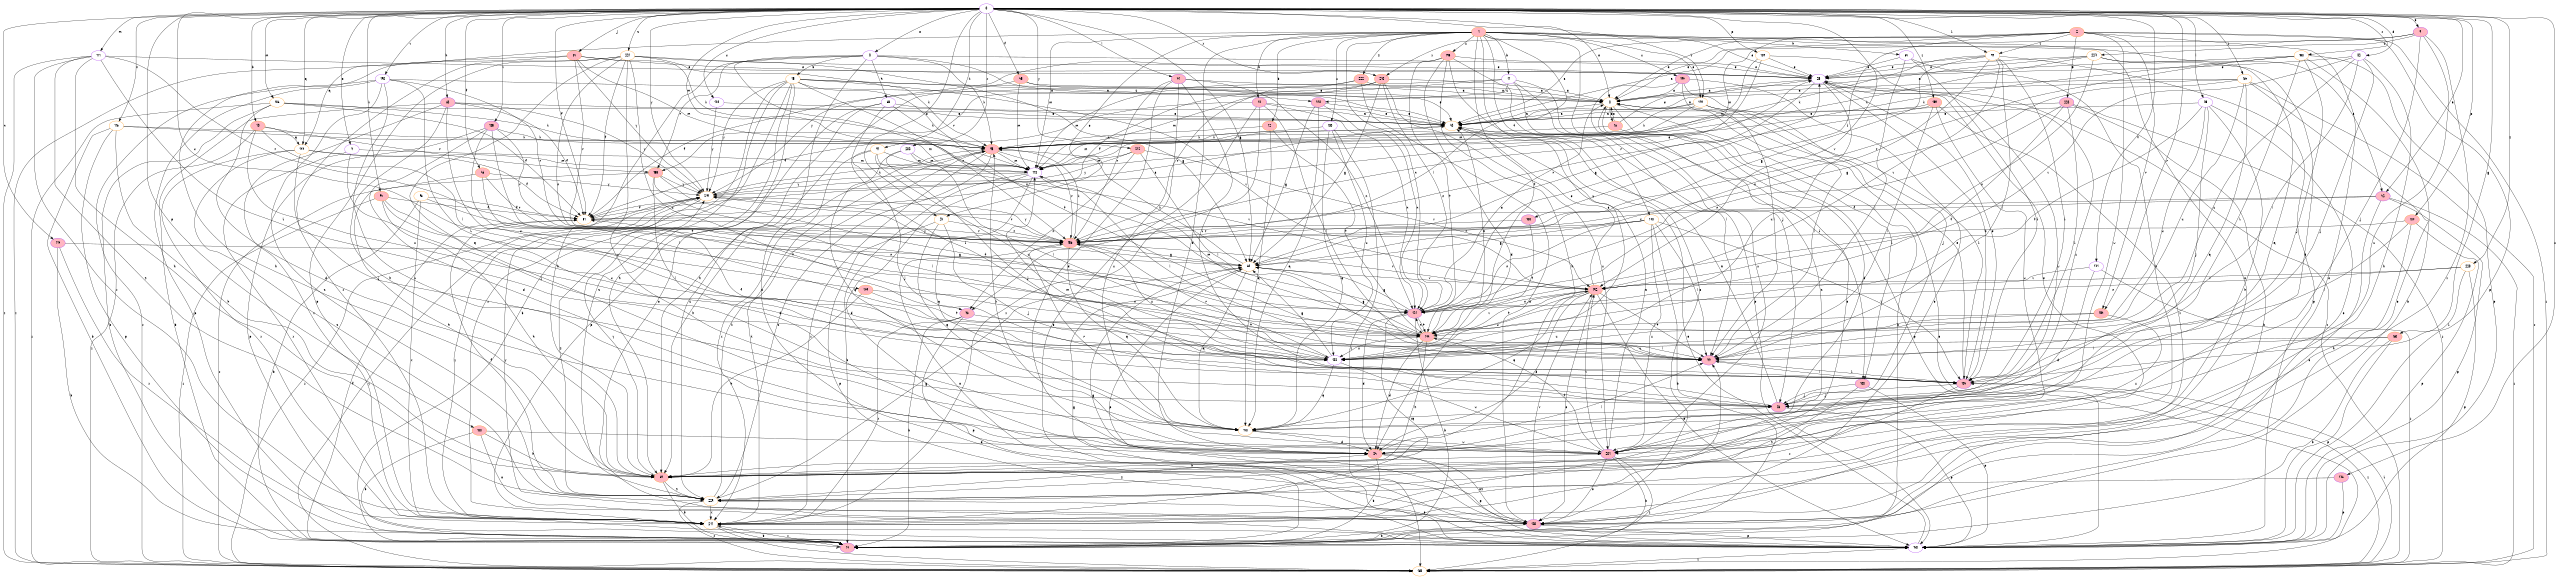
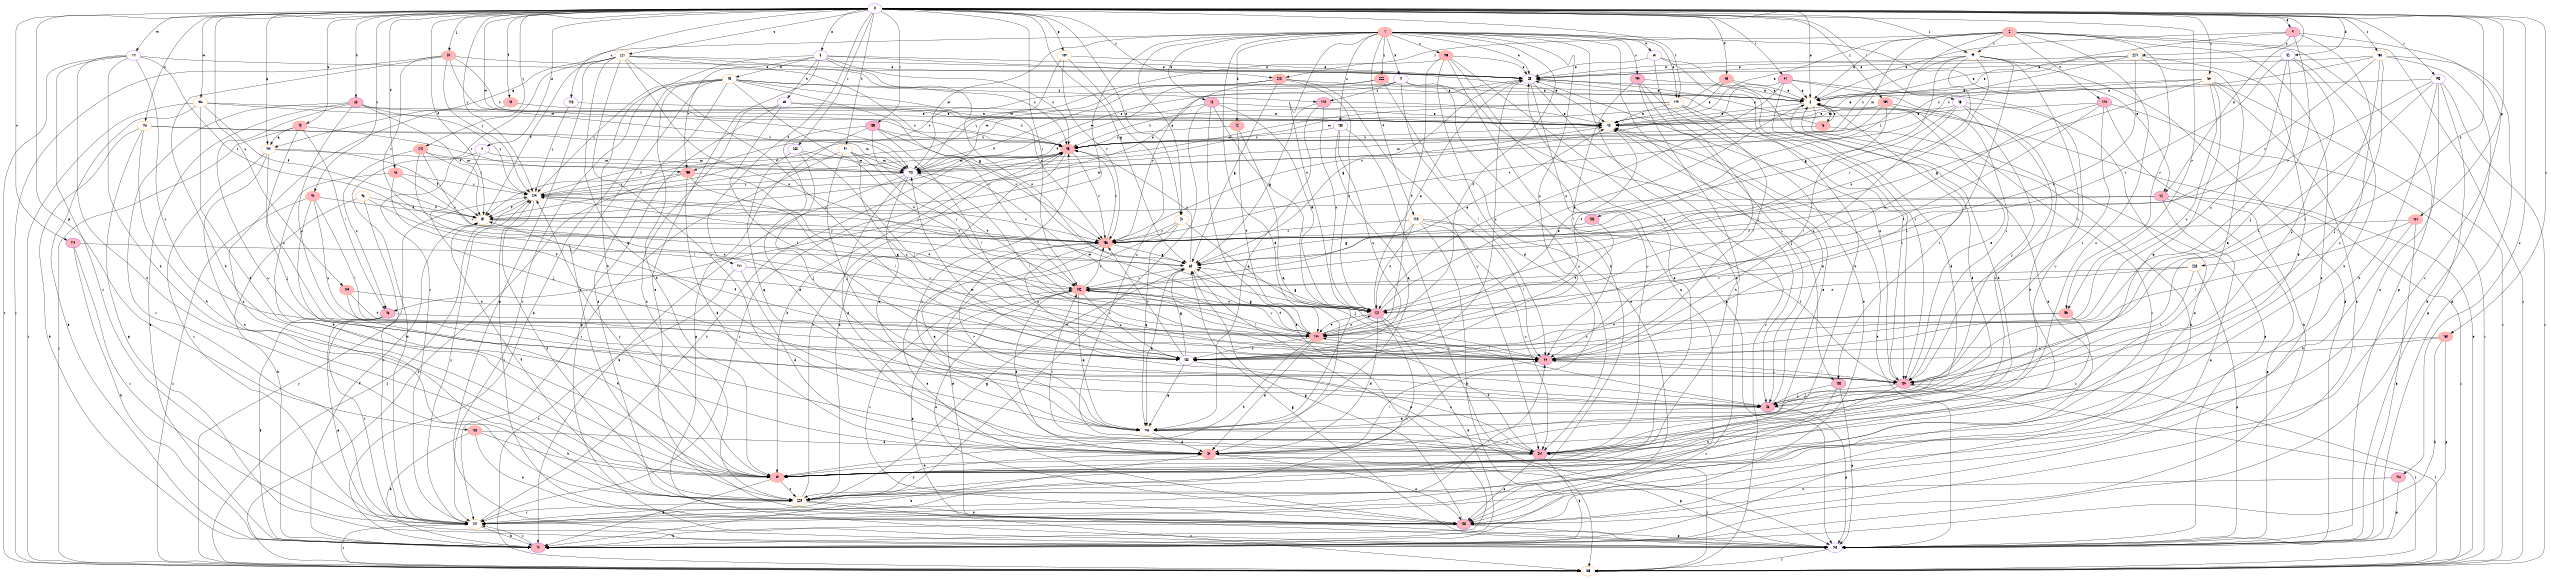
  strict digraph {
    fontname="Patrick Hand"
    node [color=darkorange fillcolor=lightpink fontname="Patrick Hand" style=filled]
    edge [fontname="Patrick Hand"]
    0 [color=purple fillcolor=white]
    3 [color=purple fillcolor=white]
    7 [color=purple fillcolor=white]
    8 [fillcolor=white]
    9 [color=purple]
    10
    24 [fillcolor=white]
    32 [color=purple fillcolor=white]
    42 [color=purple]
    45
    46
+   49
    51 [fillcolor=white]
    60 [fillcolor=white]
    63 [color=purple]
    71 [color=purple]
    75 [color=purple fillcolor=white]
    84
    91 [fillcolor=white]
    94
    99 [fillcolor=white]
    106 [fillcolor=white]
    111 [color=purple fillcolor=white]
    113 [color=purple fillcolor=white]
    116 [fillcolor=white]
    117 [color=purple]
    137
    138
    139 [fillcolor=white]
    147 [fillcolor=white]
    154
    158 [fillcolor=white]
    159
    160
    164 [fillcolor=white]
    171 [color=purple fillcolor=white]
    176 [color=purple]
    178 [color=purple fillcolor=white]
    179
    185 [color=purple]
    190 [color=purple fillcolor=white]
    192
    203 [color=purple fillcolor=white]
    210
    212
    219 [fillcolor=white]
    220 [fillcolor=white]
    221 [fillcolor=white]
    129 [fillcolor=white]
    25 [color=purple fillcolor=white]
    121 [color=purple]
    130 [color=purple]
    43 [fillcolor=white]
    15 [fillcolor=white]
    65 [color=purple fillcolor=white]
    69
    95
    155
    86 [color=purple]
    211 [fillcolor=white]
    34
    16
    17 [color=purple]
    103 [color=purple]
-   201 [color=purple]
+   201 [color=purple label=241]
    227 [fillcolor=white]
    76 [color=purple]
    183 [color=purple fillcolor=white]
    165 [fillcolor=white]
    140 [color=purple fillcolor=white]
    148 [fillcolor=white]
    156
    77 [color=purple]
    174
    229 [fillcolor=white]
    104 [color=purple]
    96 [fillcolor=white]
    1
    11 [color=purple fillcolor=white]
    12
    13 [color=purple]
    64 [color=purple fillcolor=white]
    173 [fillcolor=white]
    180 [color=purple fillcolor=white]
    195
    197 [color=purple]
    222
    228 [color=purple]
    2
    100 [color=purple]
    223 [color=purple]
    0 -> 3 [label=a]
    0 -> 7 [label=a]
    0 -> 8 [label=a]
    0 -> 9 [label=b]
    0 -> 10 [label=b]
    0 -> 24 [label=c]
    0 -> 32 [label=d]
    0 -> 42 [label=e]
    0 -> 45 [label=f]
    0 -> 46 [label=f]
+   0 -> 49 [label=f]
    0 -> 51 [label=f]
    0 -> 60 [label=g]
    0 -> 63 [label=h]
    0 -> 71 [label=i]
    0 -> 75 [label=i]
    0 -> 84 [label=j]
    0 -> 91 [label=k]
    0 -> 94 [label=k]
    0 -> 99 [label=l]
    0 -> 106 [label=m]
    0 -> 111 [label=m]
    0 -> 113 [label=m]
    0 -> 116 [label=n]
    0 -> 117 [label=n]
    0 -> 137 [label=p]
    0 -> 138 [label=p]
    0 -> 139 [label=p]
    0 -> 147 [label=q]
    0 -> 154 [label=r]
    0 -> 158 [label=s]
    0 -> 159 [label=s]
-   0 -> 160 [label=g]
+   0 -> 160 [label=s]
    0 -> 164 [label=s]
    0 -> 171 [label=t]
    0 -> 176 [label=u]
    0 -> 178 [label=u]
    0 -> 179 [label=u]
    0 -> 185 [label=v]
    0 -> 190 [label=v]
    0 -> 192 [label=v]
    0 -> 203 [label=x]
    0 -> 210 [label=x]
    0 -> 212 [label=y]
    0 -> 219 [label=y]
    0 -> 220 [label=z]
    0 -> 221 [label=z]
    0 -> 129 [label=l]
    3 -> 25 [label=c]
    3 -> 121 [label=n]
    3 -> 130 [label=o]
    3 -> 43 [label=e]
    3 -> 15 [label=b]
    3 -> 65 [label=h]
    3 -> 69 [label=h]
    3 -> 95 [label=k]
    3 -> 155 [label=r]
    7 -> 113 [label=m]
    7 -> 86 [label=j]
    7 -> 211 [label=x]
    8 -> 43 [label=e]
    8 -> 34 [label=d]
    8 -> 16 [label=b]
    8 -> 17 [label=b]
    8 -> 103 [label=l]
    9 -> 8 [label=a]
    9 -> 43 [label=e]
    9 -> 86 [label=j]
    9 -> 211 [label=x]
    9 -> 201 [label=w]
    9 -> 227 [label=z]
    10 -> 147 [label=q]
    10 -> 155 [label=r]
    10 -> 76 [label=i]
    10 -> 183 [label=u]
    10 -> 165 [label=s]
    24 -> 86 [label=j]
    24 -> 140 [label=p]
    24 -> 148 [label=q]
    24 -> 156 [label=r]
    32 -> 192 [label=v]
    32 -> 25 [label=c]
    32 -> 69 [label=h]
    32 -> 86 [label=j]
    32 -> 183 [label=u]
    32 -> 77 [label=i]
    42 -> 51 [label=f]
    42 -> 130 [label=o]
    42 -> 165 [label=s]
    42 -> 140 [label=p]
    42 -> 156 [label=r]
    45 -> 8 [label=a]
    45 -> 113 [label=m]
    45 -> 43 [label=e]
    45 -> 69 [label=h]
    46 -> 219 [label=y]
    46 -> 69 [label=h]
    46 -> 156 [label=r]
    46 -> 174 [label=t]
+   49 -> 43 [label=e]
+   49 -> 229 [label=z]
    51 -> 43 [label=e]
    51 -> 156 [label=r]
    60 -> 192 [label=v]
    60 -> 219 [label=y]
    60 -> 95 [label=k]
    60 -> 140 [label=p]
    60 -> 148 [label=q]
    63 -> 51 [label=f]
    63 -> 219 [label=y]
    63 -> 43 [label=e]
    63 -> 211 [label=x]
    63 -> 17 [label=b]
    63 -> 201 [label=w]
    63 -> 183 [label=u]
    71 -> 8 [label=a]
    71 -> 121 [label=n]
    71 -> 34 [label=d]
    71 -> 201 [label=w]
    71 -> 156 [label=r]
    71 -> 104 [label=l]
    75 -> 130 [label=o]
    75 -> 43 [label=e]
    75 -> 69 [label=h]
    75 -> 86 [label=j]
    75 -> 183 [label=u]
    75 -> 174 [label=t]
    84 -> 113 [label=m]
    84 -> 219 [label=y]
    84 -> 25 [label=c]
    84 -> 69 [label=h]
    84 -> 95 [label=k]
    84 -> 165 [label=s]
    84 -> 156 [label=r]
    91 -> 113 [label=m]
    91 -> 192 [label=v]
    91 -> 86 [label=j]
    91 -> 211 [label=x]
    91 -> 183 [label=u]
    94 -> 51 [label=f]
    94 -> 69 [label=h]
    94 -> 183 [label=u]
    94 -> 165 [label=s]
    94 -> 77 [label=i]
    99 -> 60 [label=g]
    99 -> 192 [label=v]
    99 -> 25 [label=c]
    99 -> 121 [label=n]
    99 -> 95 [label=k]
    99 -> 140 [label=p]
    99 -> 77 [label=i]
    99 -> 104 [label=l]
    106 -> 51 [label=f]
    106 -> 43 [label=e]
    106 -> 95 [label=k]
    106 -> 34 [label=d]
    106 -> 17 [label=b]
    106 -> 165 [label=s]
    111 -> 25 [label=c]
    111 -> 69 [label=h]
    111 -> 211 [label=x]
    111 -> 165 [label=s]
    111 -> 156 [label=r]
    111 -> 229 [label=z]
    111 -> 104 [label=l]
    113 -> 219 [label=y]
    113 -> 34 [label=d]
    113 -> 17 [label=b]
    113 -> 148 [label=q]
    113 -> 77 [label=i]
    116 -> 113 [label=m]
    116 -> 69 [label=h]
    116 -> 95 [label=k]
    116 -> 17 [label=b]
    116 -> 140 [label=p]
    117 -> 60 [label=g]
    117 -> 211 [label=x]
    117 -> 17 [label=b]
    137 -> 69 [label=h]
    137 -> 140 [label=p]
    137 -> 156 [label=r]
    137 -> 77 [label=i]
    138 -> 130 [label=o]
    138 -> 69 [label=h]
    138 -> 34 [label=d]
    138 -> 17 [label=b]
    139 -> 113 [label=m]
    139 -> 25 [label=c]
    139 -> 201 [label=w]
    139 -> 156 [label=r]
    147 -> 51 [label=f]
    147 -> 113 [label=m]
    147 -> 86 [label=j]
    147 -> 211 [label=x]
    147 -> 229 [label=z]
    154 -> 201 [label=w]
    154 -> 183 [label=u]
    154 -> 174 [label=t]
    158 -> 25 [label=c]
    158 -> 95 [label=k]
    158 -> 86 [label=j]
    158 -> 17 [label=b]
    158 -> 140 [label=p]
    158 -> 156 [label=r]
    158 -> 104 [label=l]
    159 -> 43 [label=e]
    159 -> 211 [label=x]
    159 -> 201 [label=w]
    159 -> 156 [label=r]
    159 -> 77 [label=i]
    160 -> 17 [label=b]
    160 -> 183 [label=u]
    160 -> 140 [label=p]
    160 -> 77 [label=i]
    164 -> 8 [label=a]
    164 -> 60 [label=g]
    164 -> 130 [label=o]
    164 -> 43 [label=e]
    164 -> 183 [label=u]
    164 -> 165 [label=s]
    164 -> 148 [label=q]
    171 -> 192 [label=v]
    171 -> 34 [label=d]
    171 -> 165 [label=s]
    176 -> 140 [label=p]
    176 -> 229 [label=z]
    178 -> 219 [label=y]
    178 -> 43 [label=e]
    179 -> 121 [label=n]
    179 -> 69 [label=h]
    179 -> 174 [label=t]
    185 -> 95 [label=k]
    185 -> 34 [label=d]
    185 -> 140 [label=p]
    185 -> 156 [label=r]
    185 -> 77 [label=i]
    185 -> 174 [label=t]
    190 -> 8 [label=a]
    190 -> 69 [label=h]
    190 -> 165 [label=s]
    190 -> 140 [label=p]
    190 -> 156 [label=r]
    190 -> 229 [label=z]
    190 -> 104 [label=l]
    192 -> 121 [label=n]
    192 -> 130 [label=o]
    192 -> 43 [label=e]
    192 -> 34 [label=d]
    192 -> 183 [label=u]
    192 -> 140 [label=p]
    192 -> 148 [label=q]
    192 -> 156 [label=r]
    192 -> 77 [label=i]
    192 -> 174 [label=t]
    203 -> 113 [label=m]
    203 -> 86 [label=j]
    203 -> 148 [label=q]
    203 -> 77 [label=i]
    210 -> 8 [label=a]
    210 -> 51 [label=f]
    210 -> 60 [label=g]
    210 -> 113 [label=m]
    210 -> 121 [label=n]
    210 -> 201 [label=w]
    212 -> 113 [label=m]
    212 -> 192 [label=v]
    212 -> 219 [label=y]
    212 -> 76 [label=n]
    212 -> 77 [label=i]
    219 -> 51 [label=f]
    219 -> 25 [label=c]
    219 -> 95 [label=k]
    219 -> 165 [label=s]
    219 -> 156 [label=r]
    219 -> 229 [label=z]
    220 -> 192 [label=v]
    220 -> 121 [label=n]
    220 -> 140 [label=p]
    220 -> 104 [label=l]
    221 -> 51 [label=f]
    221 -> 60 [label=g]
    221 -> 25 [label=c]
    221 -> 121 [label=n]
    221 -> 95 [label=k]
    221 -> 211 [label=x]
    221 -> 201 [label=w]
    221 -> 183 [label=u]
    221 -> 140 [label=p]
    221 -> 148 [label=q]
    129 -> 113 [label=m]
    129 -> 43 [label=e]
    129 -> 95 [label=k]
    129 -> 77 [label=i]
    129 -> 104 [label=l]
    25 -> 8 [label=a]
    25 -> 60 [label=g]
    25 -> 201 [label=w]
    25 -> 183 [label=u]
    25 -> 165 [label=s]
    25 -> 104 [label=l]
    121 -> 8 [label=a]
    121 -> 60 [label=g]
    121 -> 25 [label=c]
    121 -> 211 [label=x]
    121 -> 34 [label=d]
    121 -> 17 [label=b]
    121 -> 174 [label=t]
    130 -> 60 [label=g]
    130 -> 192 [label=v]
    130 -> 219 [label=y]
    130 -> 17 [label=b]
    130 -> 140 [label=p]
    43 -> 95 [label=k]
    15 -> 8 [label=a]
    15 -> 192 [label=v]
    15 -> 219 [label=y]
    15 -> 130 [label=o]
    15 -> 69 [label=h]
    15 -> 211 [label=x]
    15 -> 17 [label=b]
    15 -> 156 [label=r]
    15 -> 174 [label=t]
    15 -> 229 [label=z]
    15 -> 228 [label=z]
    65 -> 43 [label=e]
    65 -> 95 [label=k]
    65 -> 140 [label=p]
    65 -> 229 [label=z]
    65 -> 104 [label=l]
    69 -> 219 [label=y]
    69 -> 25 [label=c]
    69 -> 17 [label=b]
    69 -> 229 [label=z]
    95 -> 113 [label=m]
    95 -> 69 [label=h]
    95 -> 211 [label=x]
    95 -> 156 [label=r]
    95 -> 229 [label=z]
    155 -> 219 [label=y]
    155 -> 34 [label=d]
    155 -> 165 [label=s]
    155 -> 77 [label=i]
    155 -> 174 [label=t]
    86 -> 113 [label=m]
    86 -> 43 [label=e]
    86 -> 140 [label=p]
    86 -> 148 [label=q]
    211 -> 219 [label=y]
    211 -> 95 [label=k]
    211 -> 17 [label=b]
    211 -> 165 [label=s]
    211 -> 77 [label=i]
    34 -> 130 [label=o]
    34 -> 17 [label=b]
    34 -> 140 [label=p]
    34 -> 77 [label=i]
    34 -> 229 [label=z]
    16 -> 8 [label=a]
    16 -> 113 [label=m]
    16 -> 25 [label=c]
    16 -> 140 [label=p]
    17 -> 51 [label=f]
    17 -> 211 [label=x]
    103 -> 86 [label=j]
    103 -> 140 [label=p]
    103 -> 229 [label=z]
    201 -> 192 [label=v]
    201 -> 130 [label=o]
    201 -> 43 [label=e]
    201 -> 69 [label=h]
    201 -> 95 [label=k]
    201 -> 17 [label=b]
    201 -> 165 [label=s]
    201 -> 174 [label=t]
    227 -> 8 [label=a]
    227 -> 25 [label=c]
    227 -> 121 [label=n]
    227 -> 95 [label=k]
    227 -> 34 [label=d]
    227 -> 148 [label=q]
    76 -> 211 [label=x]
    76 -> 17 [label=b]
    76 -> 140 [label=p]
    76 -> 174 [label=t]
    183 -> 51 [label=f]
    183 -> 60 [label=g]
    183 -> 201 [label=w]
    183 -> 148 [label=q]
    183 -> 156 [label=r]
    165 -> 8 [label=a]
    165 -> 219 [label=y]
    165 -> 104 [label=l]
    140 -> 60 [label=g]
    140 -> 43 [label=e]
    140 -> 165 [label=s]
    148 -> 34 [label=d]
    148 -> 201 [label=w]
    148 -> 156 [label=r]
    156 -> 60 [label=g]
    156 -> 219 [label=y]
    156 -> 130 [label=o]
    156 -> 95 [label=k]
    156 -> 183 [label=u]
    156 -> 148 [label=q]
    77 -> 104 [label=l]
    174 -> 60 [label=g]
    174 -> 113 [label=m]
    174 -> 192 [label=v]
    174 -> 121 [label=n]
    174 -> 43 [label=e]
    174 -> 69 [label=h]
    174 -> 34 [label=d]
    174 -> 183 [label=u]
    174 -> 77 [label=i]
    229 -> 8 [label=a]
    229 -> 51 [label=f]
    229 -> 60 [label=g]
    229 -> 130 [label=o]
    229 -> 95 [label=k]
    229 -> 211 [label=x]
    229 -> 165 [label=s]
    104 -> 8 [label=a]
    104 -> 25 [label=c]
    104 -> 86 [label=j]
    104 -> 211 [label=x]
    104 -> 165 [label=s]
    104 -> 77 [label=i]
    96 -> 51 [label=f]
    96 -> 121 [label=n]
    96 -> 211 [label=x]
    96 -> 17 [label=b]
    1 -> 24 [label=c]
    1 -> 42 [label=e]
    1 -> 113 [label=m]
    1 -> 147 [label=q]
    1 -> 129 [label=o]
    1 -> 25 [label=c]
    1 -> 121 [label=n]
    1 -> 130 [label=o]
    1 -> 86 [label=j]
    1 -> 34 [label=d]
    1 -> 76 [label=i]
    1 -> 183 [label=u]
    1 -> 174 [label=t]
    1 -> 11 [label=b]
    1 -> 12 [label=b]
    1 -> 13 [label=b]
    1 -> 64 [label=h]
    1 -> 173 [label=t]
    1 -> 180 [label=u]
    1 -> 195 [label=w]
    1 -> 197 [label=w]
    1 -> 222 [label=z]
    11 -> 113 [label=m]
    11 -> 155 [label=r]
    11 -> 103 [label=l]
    11 -> 201 [label=w]
    11 -> 77 [label=i]
    11 -> 228 [label=z]
    12 -> 95 [label=k]
    12 -> 148 [label=q]
    12 -> 174 [label=t]
    13 -> 51 [label=f]
    13 -> 121 [label=n]
    13 -> 43 [label=e]
    13 -> 211 [label=x]
    13 -> 17 [label=b]
    13 -> 77 [label=i]
    64 -> 25 [label=c]
    64 -> 69 [label=h]
    64 -> 77 [label=i]
    64 -> 104 [label=l]
    173 -> 60 [label=g]
    173 -> 121 [label=n]
    173 -> 17 [label=b]
    173 -> 201 [label=w]
    173 -> 156 [label=r]
    173 -> 77 [label=i]
    173 -> 104 [label=l]
    180 -> 95 [label=k]
    180 -> 183 [label=u]
    180 -> 165 [label=s]
    180 -> 148 [label=q]
    195 -> 219 [label=y]
    195 -> 25 [label=c]
    195 -> 130 [label=o]
    195 -> 69 [label=h]
    195 -> 34 [label=d]
    195 -> 140 [label=p]
    195 -> 174 [label=t]
    197 -> 8 [label=a]
    197 -> 130 [label=o]
    197 -> 86 [label=j]
    197 -> 77 [label=i]
    197 -> 229 [label=z]
    222 -> 8 [label=a]
    222 -> 51 [label=f]
    222 -> 130 [label=o]
    222 -> 156 [label=r]
    228 -> 60 [label=g]
    228 -> 121 [label=n]
    228 -> 43 [label=e]
    228 -> 148 [label=q]
    2 -> 8 [label=a]
    2 -> 99 [label=l]
    2 -> 113 [label=m]
    2 -> 154 [label=r]
    2 -> 210 [label=x]
    2 -> 130 [label=o]
    2 -> 43 [label=e]
    2 -> 201 [label=w]
    2 -> 165 [label=s]
    2 -> 140 [label=p]
    2 -> 100 [label=l]
    2 -> 223 [label=z]
    100 -> 156 [label=r]
    100 -> 174 [label=t]
    223 -> 121 [label=n]
    223 -> 43 [label=e]
    223 -> 17 [label=b]
    223 -> 165 [label=s]
    223 -> 174 [label=t]
    223 -> 104 [label=l]
  }
